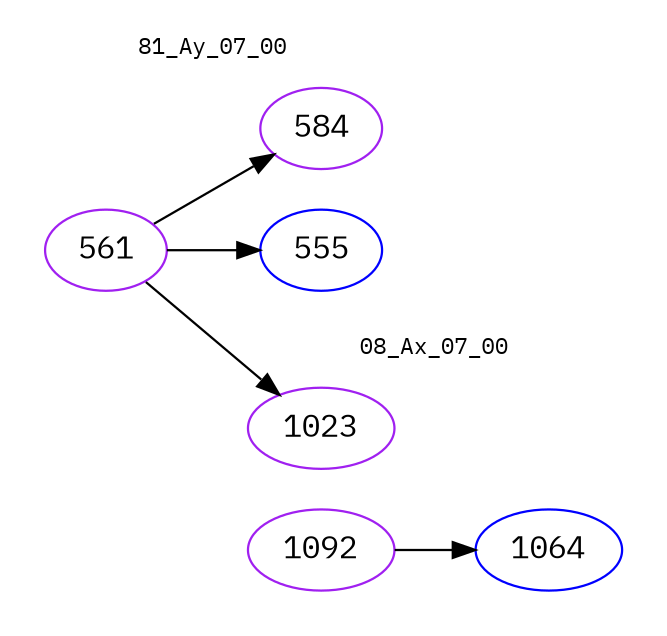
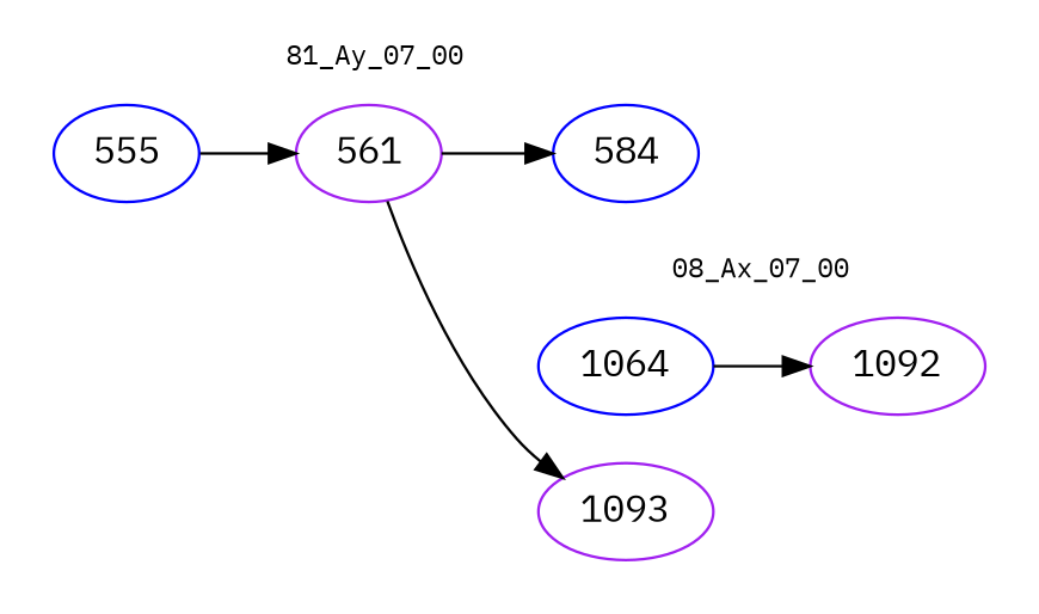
  digraph {
    fontname="IBM Plex Mono"
    rankdir=LR
    node [color=purple fontname="IBM Plex Mono"]
    edge [color=black fontname="IBM Plex Mono"]
    n1 [label=561]
    n2 [color=blue label=555]
-   n3 [label=584]
+   n3 [color=blue label=584]
    n4 [color=blue label=1064]
-   n5 [label=1023]
+   n5 [label=1093]
    n6 [label=1092]
    subgraph cluster_1 {
      color=white
      fontsize=10
      label="81_Ay_07_00"
      n1
      n2
      n3
    }
    subgraph cluster_2 {
      color=white
      fontsize=10
      label="08_Ax_07_00"
      n4
      n5
      n6
    }
-   n1 -> n2
+   n2 -> n1
    n1 -> n3
    n1 -> n5
-   n6 -> n4
+   n4 -> n6
  }
